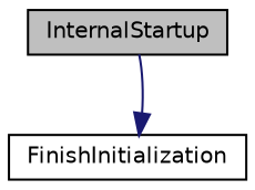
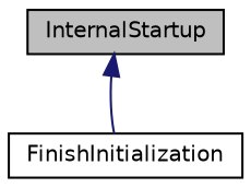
  digraph {
    rankdir=TB
    node [color=black fontname=Helvetica fontsize=10 shape=record style=filled]
    n1 [fillcolor=grey75 fontcolor=black height=0.2 label=InternalStartup width=0.4]
    n2 [fillcolor=white height=0.2 label=FinishInitialization width=0.4]
-   n2 -> n1 [color=midnightblue dir=back fontname=Helvetica fontsize=10 labelfontname=Helvetica labelfontsize=10 style=solid]
+   n1 -> n2 [color=midnightblue dir=back fontname=Helvetica fontsize=10 labelfontname=Helvetica labelfontsize=10 style=solid]
  }
